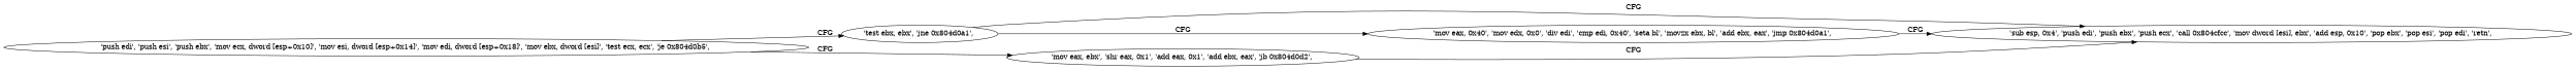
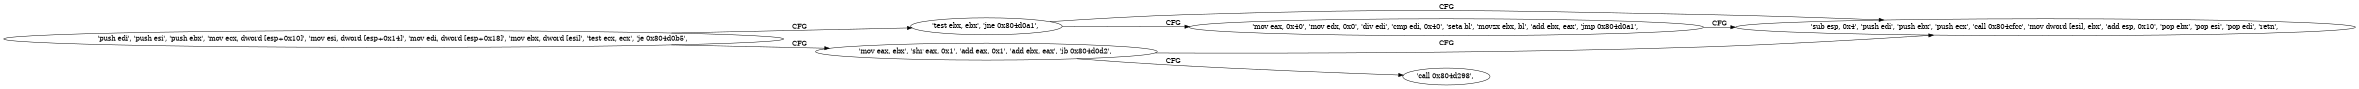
  digraph {
    rankdir=LR
    n1 [label="'push edi', 'push esi', 'push ebx', 'mov ecx, dword [esp+0x10]', 'mov esi, dword [esp+0x14]', 'mov edi, dword [esp+0x18]', 'mov ebx, dword [esi]', 'test ecx, ecx', 'je 0x804d0b5', "]
    n2 [label="'test ebx, ebx', 'jne 0x804d0a1', "]
    n3 [label="'mov eax, ebx', 'shr eax, 0x1', 'add eax, 0x1', 'add ebx, eax', 'jb 0x804d0d2', "]
    n4 [label="'sub esp, 0x4', 'push edi', 'push ebx', 'push ecx', 'call 0x804cfcc', 'mov dword [esi], ebx', 'add esp, 0x10', 'pop ebx', 'pop esi', 'pop edi', 'retn', "]
    n5 [label="'mov eax, 0x40', 'mov edx, 0x0', 'div edi', 'cmp edi, 0x40', 'seta bl', 'movzx ebx, bl', 'add ebx, eax', 'jmp 0x804d0a1', "]
+   n6 [label="'call 0x804d298', "]
    n1 -> n2 [label=CFG]
    n1 -> n3 [label=CFG]
    n2 -> n4 [label=CFG]
    n2 -> n5 [label=CFG]
    n3 -> n4 [label=CFG]
+   n3 -> n6 [label=CFG]
    n5 -> n4 [label=CFG]
  }
